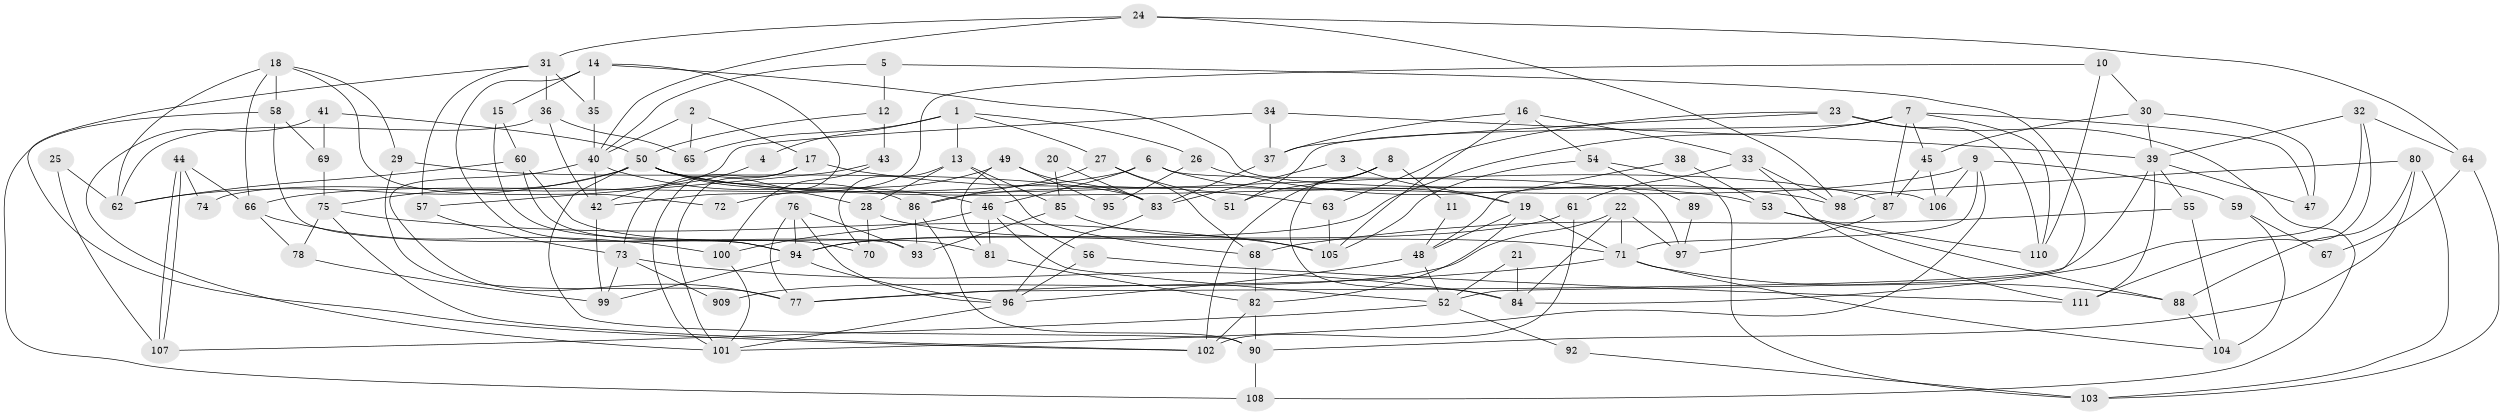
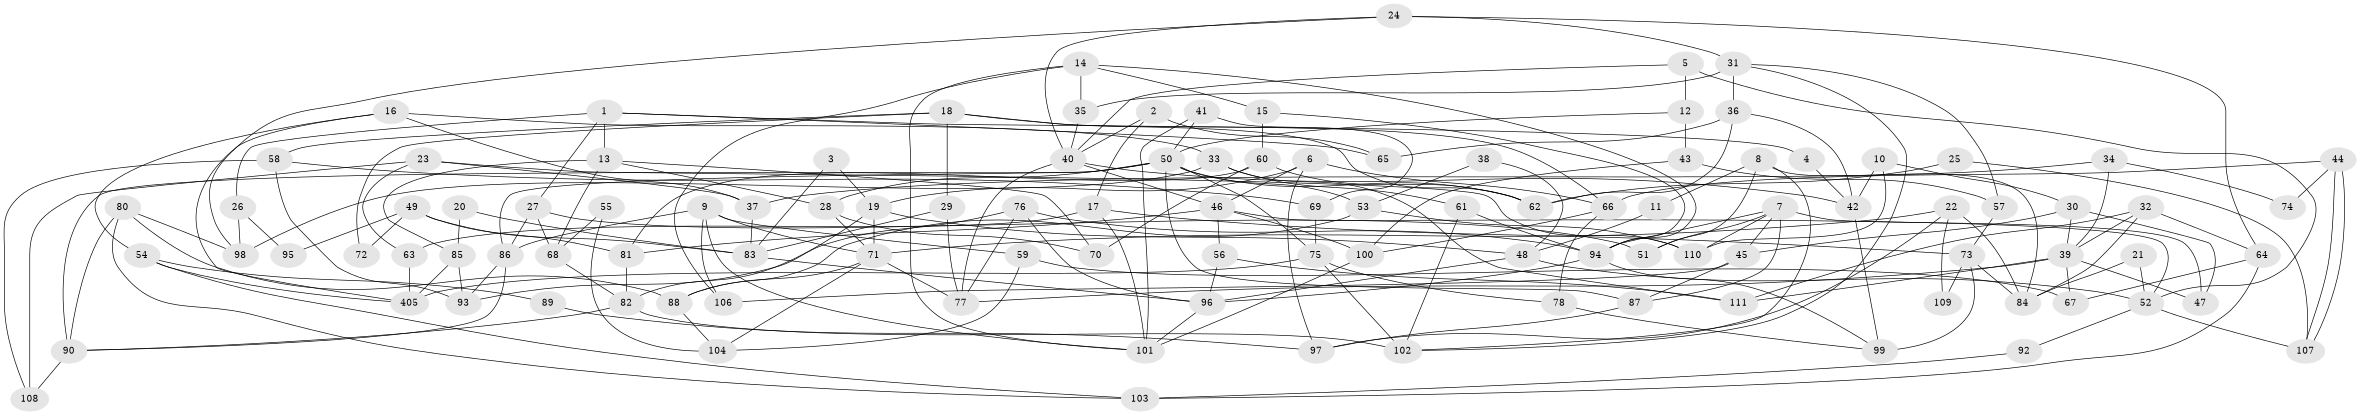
  graph {
    node [color=gray90 style=filled]
    1
    4
    13
    26
    27
    65
    42
    28
    68
    70
    85
    98
    95
    51
    86
    2
    17
    40
    101
    63
    73
    46
    77
    3
    19
    83
    71
    48
    82
    96
    99
    5
    12
    52
    43
    50
    107
    92
    6
    66
    97
    100
    56
    81
    78
    7
    45
    47
    87
    94
    110
    106
    8
    11
    84
    102
    9
    59
    104
    67
    88
    90
    93
    10
    30
    39
    57
    62
    53
    75
-   105
+   105 [label=405]
    14
    15
    35
    60
    16
    33
    37
    54
    111
    61
    89
    103
-   109 [label=909]
+   109
    18
    29
    58
    72
    108
    69
    20
    21
    22
    23
    24
    31
    64
    36
    25
    55
    32
    34
    74
    38
    41
    44
    49
    76
    80
    1 -- 4
    1 -- 13
    1 -- 26
    1 -- 27
    1 -- 65
    4 -- 42
    13 -- 28
    13 -- 68
    13 -- 70
    13 -- 85
    26 -- 98
    26 -- 95
    27 -- 68
    27 -- 51
    27 -- 86
    42 -- 99
    28 -- 70
    28 -- 71
    68 -- 82
    85 -- 93
    85 -- 105
    86 -- 90
    86 -- 93
    2 -- 65
    2 -- 17
    2 -- 40
    17 -- 101
    17 -- 63
    17 -- 73
    40 -- 42
    40 -- 46
    40 -- 77
    63 -- 105
    73 -- 99
    73 -- 84
    73 -- 109
    46 -- 52
    46 -- 100
    46 -- 56
    46 -- 81
    3 -- 19
    3 -- 83
    19 -- 71
    19 -- 48
    19 -- 82
    83 -- 96
    71 -- 77
    71 -- 104
    71 -- 88
    48 -- 96
    48 -- 52
    82 -- 102
    82 -- 90
    96 -- 101
    5 -- 40
    5 -- 12
    5 -- 52
    12 -- 43
    12 -- 50
    52 -- 107
    52 -- 92
    43 -- 100
    43 -- 57
    50 -- 28
    50 -- 86
    50 -- 87
    50 -- 90
    50 -- 62
    50 -- 53
    50 -- 75
    92 -- 103
    6 -- 46
    6 -- 19
    6 -- 66
    6 -- 97
    66 -- 100
    66 -- 78
    100 -- 101
    56 -- 96
    56 -- 111
    81 -- 82
    78 -- 99
    7 -- 51
    7 -- 45
    7 -- 47
    7 -- 87
    7 -- 94
    7 -- 110
    45 -- 87
    45 -- 106
    87 -- 97
    94 -- 96
    94 -- 99
    8 -- 51
    8 -- 11
    8 -- 84
    8 -- 102
    11 -- 48
    9 -- 86
    9 -- 101
    9 -- 71
    9 -- 106
    9 -- 59
    59 -- 104
    59 -- 67
    88 -- 104
    90 -- 108
    10 -- 42
    10 -- 110
    10 -- 30
    30 -- 45
    30 -- 47
    30 -- 39
    39 -- 77
    39 -- 47
    39 -- 111
-   39 -- 55
+   39 -- 67
    57 -- 73
    53 -- 110
    53 -- 88
    75 -- 78
    75 -- 102
    75 -- 105
    14 -- 101
    14 -- 94
    14 -- 106
    14 -- 15
    14 -- 35
    15 -- 94
    15 -- 60
    35 -- 40
    60 -- 70
    60 -- 81
    60 -- 62
    16 -- 105
    16 -- 33
    16 -- 37
    16 -- 54
    33 -- 98
    33 -- 111
    33 -- 61
    37 -- 83
    54 -- 105
    54 -- 89
    54 -- 103
    61 -- 94
    61 -- 102
    89 -- 97
    18 -- 66
    18 -- 62
    18 -- 29
    18 -- 58
    18 -- 72
    29 -- 77
    29 -- 83
    58 -- 93
    58 -- 108
    58 -- 69
    69 -- 75
    20 -- 85
    20 -- 83
    21 -- 52
    21 -- 84
    22 -- 71
    22 -- 97
    22 -- 84
    22 -- 109
    23 -- 63
    23 -- 110
    23 -- 37
    23 -- 108
    24 -- 98
    24 -- 40
    24 -- 31
    24 -- 64
    31 -- 102
    31 -- 57
    31 -- 35
    31 -- 36
    64 -- 67
    64 -- 103
    36 -- 65
    36 -- 42
    36 -- 62
    25 -- 107
    25 -- 62
    55 -- 68
    55 -- 104
    32 -- 84
    32 -- 39
    32 -- 111
    32 -- 64
    34 -- 39
    34 -- 37
    34 -- 74
    38 -- 48
    38 -- 53
    41 -- 101
    41 -- 50
    41 -- 69
    44 -- 107
    44 -- 107
    44 -- 66
    44 -- 74
    49 -- 95
    49 -- 83
    49 -- 81
    49 -- 72
    76 -- 77
    76 -- 96
    76 -- 94
    76 -- 93
    80 -- 98
    80 -- 88
    80 -- 90
    80 -- 103
  }
